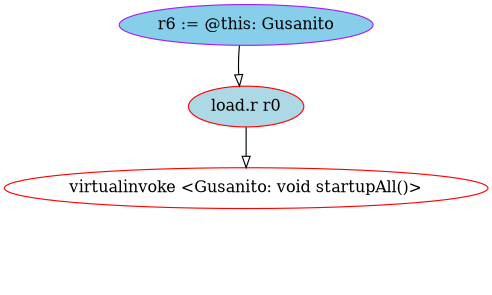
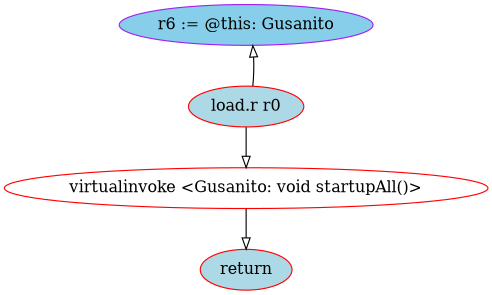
  digraph {
    node [color=red fillcolor=lightblue style=filled]
    edge [arrowhead=onormal]
    n1 [color=purple fillcolor=skyblue label="r6 := @this: Gusanito"]
    "load.r r0"
    "virtualinvoke <Gusanito: void startupAll()>" [fillcolor=white]
-   n1 -> "load.r r0"
+   return
+   "load.r r0" -> n1
    "load.r r0" -> "virtualinvoke <Gusanito: void startupAll()>"
+   "virtualinvoke <Gusanito: void startupAll()>" -> return
  }
